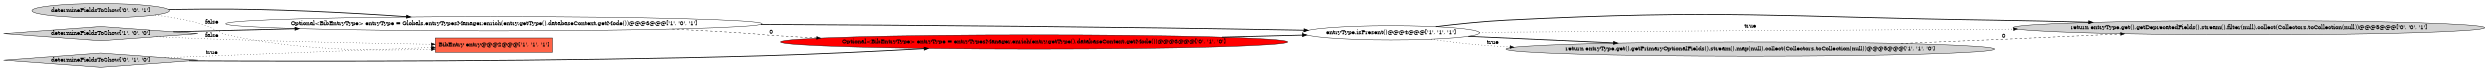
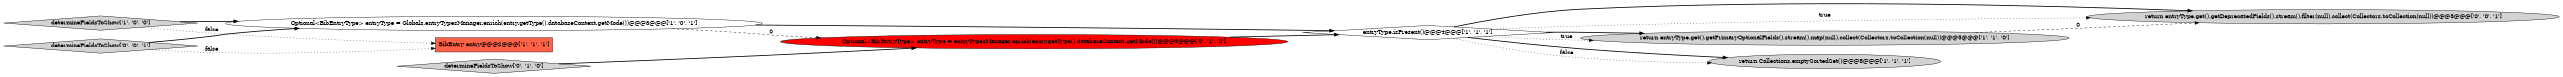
  digraph {
    rankdir=LR
    node [fillcolor=lightgray shape=ellipse style=filled]
    edge [style=bold]
-   n1 [fillcolor=white label="entryType.isPresent()@@@4@@@['1', '1', '1']"]
+   n1 [fillcolor=white label="entryType.isPresent()@@@4@@@['1', '1', '1']" shape=diamond]
    n2 [label="return entryType.get().getDeprecatedFields().stream().filter(null).collect(Collectors.toCollection(null))@@@5@@@['0', '0', '1']"]
    n3 [label="return entryType.get().getPrimaryOptionalFields().stream().map(null).collect(Collectors.toCollection(null))@@@5@@@['1', '1', '0']"]
+   n4 [label="return Collections.emptySortedSet()@@@8@@@['1', '1', '1']"]
    n5 [label="determineFieldsToShow['0', '1', '0']" shape=diamond]
    n6 [fillcolor=red label="Optional<BibEntryType> entryType = entryTypesManager.enrich(entry.getType(),databaseContext.getMode())@@@3@@@['0', '1', '0']"]
    n7 [fillcolor=tomato label="BibEntry entry@@@2@@@['1', '1', '1']" shape=box]
    n8 [label="determineFieldsToShow['1', '0', '0']" shape=diamond]
    n9 [fillcolor=white label="Optional<BibEntryType> entryType = Globals.entryTypesManager.enrich(entry.getType(),databaseContext.getMode())@@@3@@@['1', '0', '1']"]
-   n10 [label="determineFieldsToShow['0', '0', '1']"]
+   n10 [label="determineFieldsToShow['0', '0', '1']" shape=diamond]
    n1 -> n2
    n1 -> n2 [label=true style=dotted]
    n1 -> n3
    n1 -> n3 [label=true style=dotted]
+   n1 -> n4
+   n1 -> n4 [label=false style=dotted]
    n3 -> n2 [label=0 style=dashed]
    n5 -> n6
-   n5 -> n7 [label=true style=dotted]
    n6 -> n1
    n8 -> n7 [label=false style=dotted]
    n8 -> n9
    n9 -> n1
    n9 -> n6 [label=0 style=dashed]
    n10 -> n7 [label=false style=dotted]
    n10 -> n9
  }
